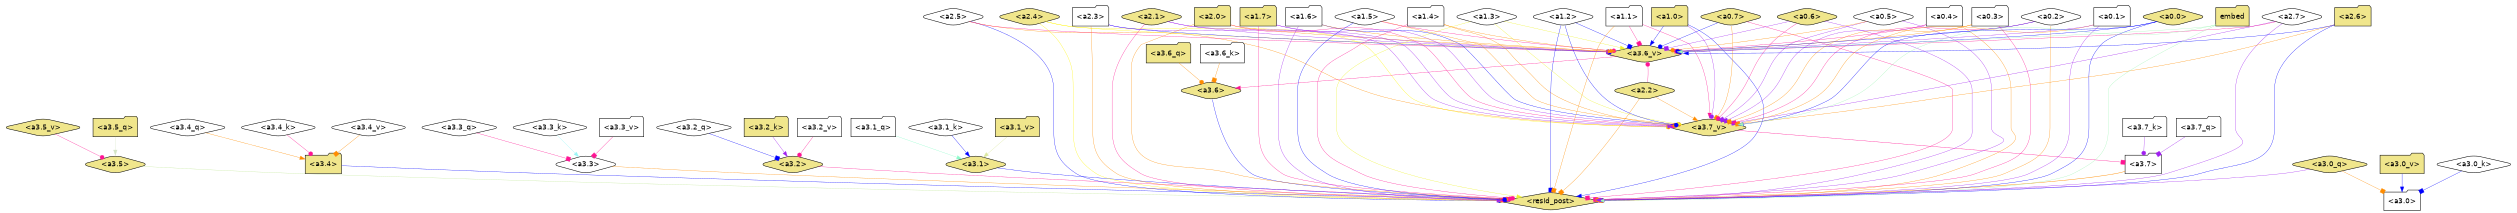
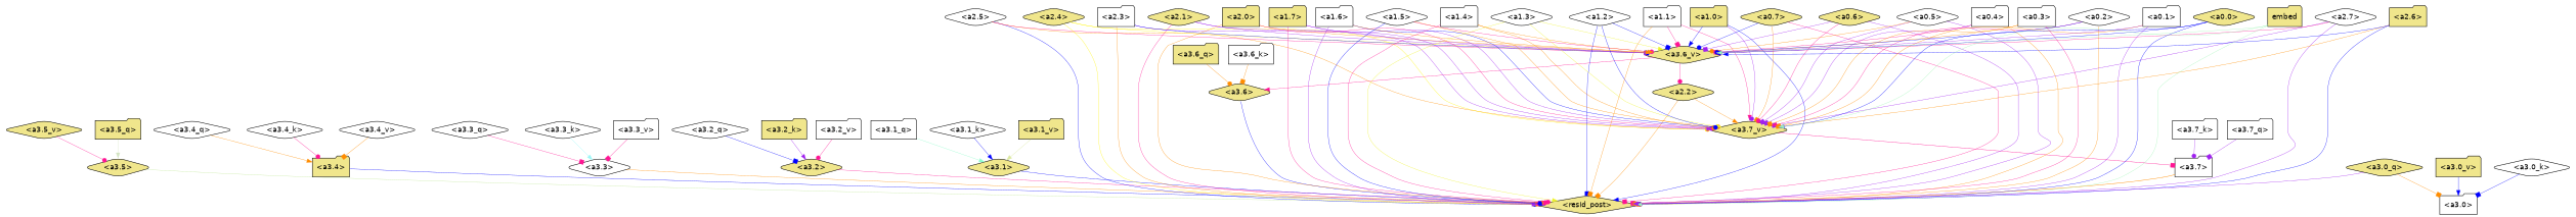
  strict digraph {
    splines=true
    node [color=black fillcolor=white fontname=Helvetica shape=diamond style="filled, rounded"]
    edge [arrowhead=box color=darkorange penwidth=0.6]
    "<a3.7>" [shape=folder]
    "<resid_post>" [fillcolor=khaki]
    "<a3.6>" [fillcolor=khaki]
    "<a3.5>" [fillcolor=khaki]
    "<a3.4>" [fillcolor=khaki shape=folder]
    "<a3.3>"
    "<a3.2>" [fillcolor=khaki]
    "<a3.1>" [fillcolor=khaki]
    "<a3.0>" [shape=folder]
    "<a2.7>"
    "<a3.7_v>" [fillcolor=khaki]
    "<a3.6_v>" [fillcolor=khaki]
    "<a2.6>" [fillcolor=khaki shape=folder]
    "<a2.5>"
    "<a2.4>" [fillcolor=khaki]
    "<a2.3>" [shape=folder]
    "<a2.2>" [fillcolor=khaki]
    "<a2.1>" [fillcolor=khaki]
    "<a2.0>" [fillcolor=khaki shape=folder]
    "<a1.7>" [fillcolor=khaki shape=folder]
    "<a1.6>" [shape=folder]
    "<a1.5>"
    "<a1.4>" [shape=folder]
    "<a1.3>"
    "<a1.2>"
    "<a1.1>" [shape=folder]
    "<a1.0>" [fillcolor=khaki shape=folder]
    "<a0.7>" [fillcolor=khaki]
    "<a0.6>" [fillcolor=khaki]
    "<a0.5>"
    "<a0.4>" [shape=folder]
    "<a0.3>" [shape=folder]
    "<a0.2>"
    "<a0.1>" [shape=folder]
    "<a0.0>" [fillcolor=khaki]
    embed [fillcolor=khaki shape=folder]
    "<a3.7_q>" [shape=folder]
    "<a3.6_q>" [fillcolor=khaki shape=folder]
    "<a3.5_q>" [fillcolor=khaki shape=folder]
    "<a3.4_q>"
    "<a3.3_q>"
    "<a3.2_q>"
    "<a3.1_q>" [shape=folder]
    "<a3.0_q>" [fillcolor=khaki]
    "<a3.7_k>" [shape=folder]
    "<a3.6_k>" [shape=folder]
    "<a3.4_k>"
    "<a3.3_k>"
    "<a3.2_k>" [fillcolor=khaki shape=folder]
    "<a3.1_k>"
    "<a3.0_k>"
    "<a3.5_v>" [fillcolor=khaki]
    "<a3.4_v>"
    "<a3.3_v>" [shape=folder]
    "<a3.2_v>" [shape=folder]
    "<a3.1_v>" [fillcolor=khaki shape=folder]
    "<a3.0_v>" [fillcolor=khaki shape=folder]
    "<a3.7>" -> "<resid_post>" [arrowhead=normal penwidth=0.8263697922229767]
    "<a3.6>" -> "<resid_post>" [color=blue]
    "<a3.5>" -> "<resid_post>" [color="#c1e798" arrowhead=""]
    "<a3.4>" -> "<resid_post>" [color=blue]
    "<a3.3>" -> "<resid_post>" [arrowhead=normal]
    "<a3.2>" -> "<resid_post>" [color=deeppink]
    "<a3.1>" -> "<resid_post>" [arrowhead=normal color=blue]
    "<a2.7>" -> "<resid_post>" [color=purple]
    "<a2.7>" -> "<a3.7_v>" [color=purple]
    "<a2.7>" -> "<a3.6_v>" [color=deeppink]
    "<a3.7_v>" -> "<a3.7>" [color=deeppink penwidth=0.6738671064376831]
    "<a3.6_v>" -> "<a3.6>" [arrowhead=normal color=deeppink]
    "<a2.6>" -> "<resid_post>" [arrowhead=normal color=blue]
    "<a2.6>" -> "<a3.7_v>"
    "<a2.6>" -> "<a3.6_v>" [arrowhead=normal color=blue]
    "<a2.5>" -> "<resid_post>" [arrowhead=dot color=blue]
    "<a2.5>" -> "<a3.7_v>" [arrowhead=dot]
    "<a2.5>" -> "<a3.6_v>" [color=deeppink]
    "<a2.4>" -> "<resid_post>" [color="#fef605" arrowhead=""]
    "<a2.4>" -> "<a3.7_v>" [color="#fef605" arrowhead=""]
    "<a2.4>" -> "<a3.6_v>" [color="#fef605" arrowhead=""]
    "<a2.3>" -> "<resid_post>" [arrowhead=dot]
    "<a2.3>" -> "<a3.7_v>" [arrowhead=normal color=purple]
    "<a2.3>" -> "<a3.6_v>" [color=blue]
    "<a2.2>" -> "<resid_post>"
    "<a2.2>" -> "<a3.7_v>" [arrowhead=normal]
-   "<a2.2>" -> "<a3.6_v>" [arrowhead=dot color=deeppink]
+   "<a3.6_v>" -> "<a2.2>" [arrowhead=dot color=deeppink]
    "<a2.1>" -> "<resid_post>" [arrowhead=dot color=deeppink]
    "<a2.1>" -> "<a3.7_v>" [arrowhead=dot color=purple]
    "<a2.1>" -> "<a3.6_v>" [arrowhead=normal color=purple]
    "<a2.0>" -> "<resid_post>" [arrowhead=normal]
    "<a2.0>" -> "<a3.7_v>" [arrowhead=dot color=deeppink]
    "<a2.0>" -> "<a3.6_v>" [arrowhead=normal]
    "<a1.7>" -> "<resid_post>" [arrowhead=dot color=deeppink]
    "<a1.7>" -> "<a3.7_v>" [arrowhead=dot color=purple]
    "<a1.7>" -> "<a3.6_v>" [arrowhead=normal color=purple]
    "<a1.6>" -> "<resid_post>" [arrowhead=normal color=purple]
    "<a1.6>" -> "<a3.7_v>" [arrowhead=normal color=blue]
    "<a1.6>" -> "<a3.6_v>" [arrowhead=normal]
    "<a1.5>" -> "<resid_post>" [arrowhead=dot color=blue]
    "<a1.5>" -> "<a3.7_v>" [arrowhead=dot]
    "<a1.5>" -> "<a3.6_v>" [arrowhead=dot color=deeppink]
    "<a1.4>" -> "<resid_post>" [arrowhead=dot color=deeppink]
    "<a1.4>" -> "<a3.7_v>" [arrowhead=dot]
    "<a1.4>" -> "<a3.6_v>" [arrowhead=normal]
    "<a1.3>" -> "<resid_post>" [color="#edf32b" arrowhead=""]
    "<a1.3>" -> "<a3.7_v>" [color="#edf32b" arrowhead=""]
    "<a1.3>" -> "<a3.6_v>" [color="#edf32b" arrowhead=""]
    "<a1.2>" -> "<resid_post>" [color=blue]
    "<a1.2>" -> "<a3.7_v>" [arrowhead=dot color=blue]
    "<a1.2>" -> "<a3.6_v>" [color=blue]
    "<a1.1>" -> "<resid_post>"
    "<a1.1>" -> "<a3.7_v>" [arrowhead=normal color=deeppink]
    "<a1.1>" -> "<a3.6_v>" [color=deeppink]
    "<a1.0>" -> "<resid_post>" [arrowhead=normal color=blue]
    "<a1.0>" -> "<a3.7_v>" [arrowhead=dot color=purple]
    "<a1.0>" -> "<a3.6_v>" [arrowhead=normal color=blue]
    "<a0.7>" -> "<resid_post>" [color=deeppink]
    "<a0.7>" -> "<a3.7_v>"
    "<a0.7>" -> "<a3.6_v>" [arrowhead=dot color=blue]
    "<a0.6>" -> "<resid_post>" [arrowhead=dot color=purple]
    "<a0.6>" -> "<a3.7_v>" [arrowhead=dot color=deeppink]
    "<a0.6>" -> "<a3.6_v>" [color=purple]
    "<a0.5>" -> "<resid_post>" [arrowhead=dot color=purple]
    "<a0.5>" -> "<a3.7_v>" [color=purple]
    "<a0.5>" -> "<a3.6_v>" [arrowhead=dot]
    "<a0.4>" -> "<resid_post>"
    "<a0.4>" -> "<a3.7_v>" [color=purple]
    "<a0.4>" -> "<a3.6_v>" [color=deeppink]
    "<a0.3>" -> "<resid_post>" [color=deeppink]
    "<a0.3>" -> "<a3.7_v>"
    "<a0.3>" -> "<a3.6_v>"
    "<a0.2>" -> "<resid_post>" [arrowhead=dot]
    "<a0.2>" -> "<a3.7_v>" [arrowhead=normal color=deeppink]
    "<a0.2>" -> "<a3.6_v>" [arrowhead=dot color=blue]
    "<a0.1>" -> "<resid_post>" [arrowhead=normal color=purple]
    "<a0.1>" -> "<a3.7_v>" [arrowhead=normal]
    "<a0.1>" -> "<a3.6_v>" [arrowhead=normal color=purple]
    "<a0.0>" -> "<resid_post>" [arrowhead=normal color=blue]
    "<a0.0>" -> "<a3.7_v>" [arrowhead=normal color=blue]
    "<a0.0>" -> "<a3.6_v>" [arrowhead=dot color=blue]
    embed -> "<resid_post>" [color="#a1f5b7" arrowhead=""]
    embed -> "<a3.7_v>" [color="#a1f5b7" arrowhead=""]
    embed -> "<a3.6_v>" [color="#a1f5b7" arrowhead=""]
    "<a3.7_q>" -> "<a3.7>" [color=purple]
    "<a3.6_q>" -> "<a3.6>" [arrowhead=dot]
    "<a3.5_q>" -> "<a3.5>" [color="#d3e4c3" arrowhead=""]
    "<a3.4_q>" -> "<a3.4>" [arrowhead=normal]
    "<a3.3_q>" -> "<a3.3>" [color=deeppink]
    "<a3.2_q>" -> "<a3.2>" [color=blue]
    "<a3.1_q>" -> "<a3.1>" [color="#8dfbcb" arrowhead=""]
    "<a3.0_q>" -> "<resid_post>" [arrowhead=normal color=purple]
    "<a3.0_q>" -> "<a3.0>"
    "<a3.7_k>" -> "<a3.7>" [arrowhead=dot color=purple]
    "<a3.6_k>" -> "<a3.6>"
    "<a3.4_k>" -> "<a3.4>" [arrowhead=dot color=deeppink]
    "<a3.3_k>" -> "<a3.3>" [color="#9af6f6" arrowhead=""]
    "<a3.2_k>" -> "<a3.2>" [arrowhead=normal color=purple]
    "<a3.1_k>" -> "<a3.1>" [arrowhead=normal color=blue]
    "<a3.0_k>" -> "<a3.0>" [color=blue]
    "<a3.5_v>" -> "<a3.5>" [arrowhead=dot color=deeppink]
    "<a3.4_v>" -> "<a3.4>"
    "<a3.3_v>" -> "<a3.3>" [color=deeppink]
    "<a3.2_v>" -> "<a3.2>" [arrowhead=dot color=deeppink]
    "<a3.1_v>" -> "<a3.1>" [color="#dbe89f" arrowhead=""]
    "<a3.0_v>" -> "<a3.0>" [arrowhead=normal color=blue]
  }
